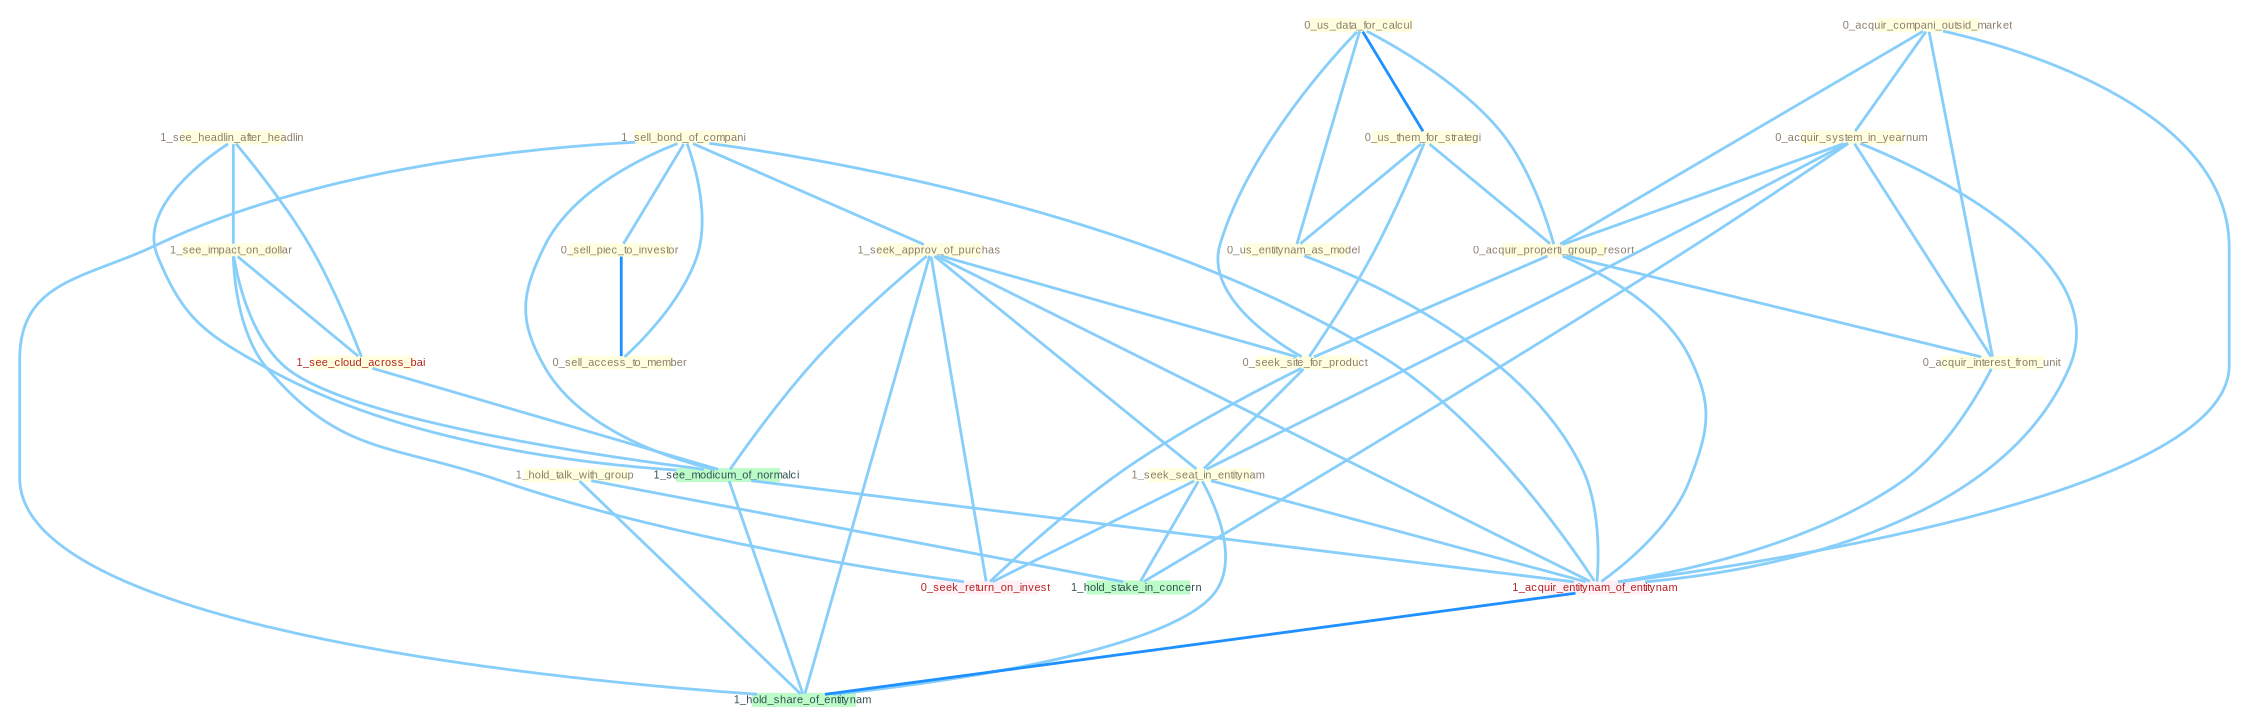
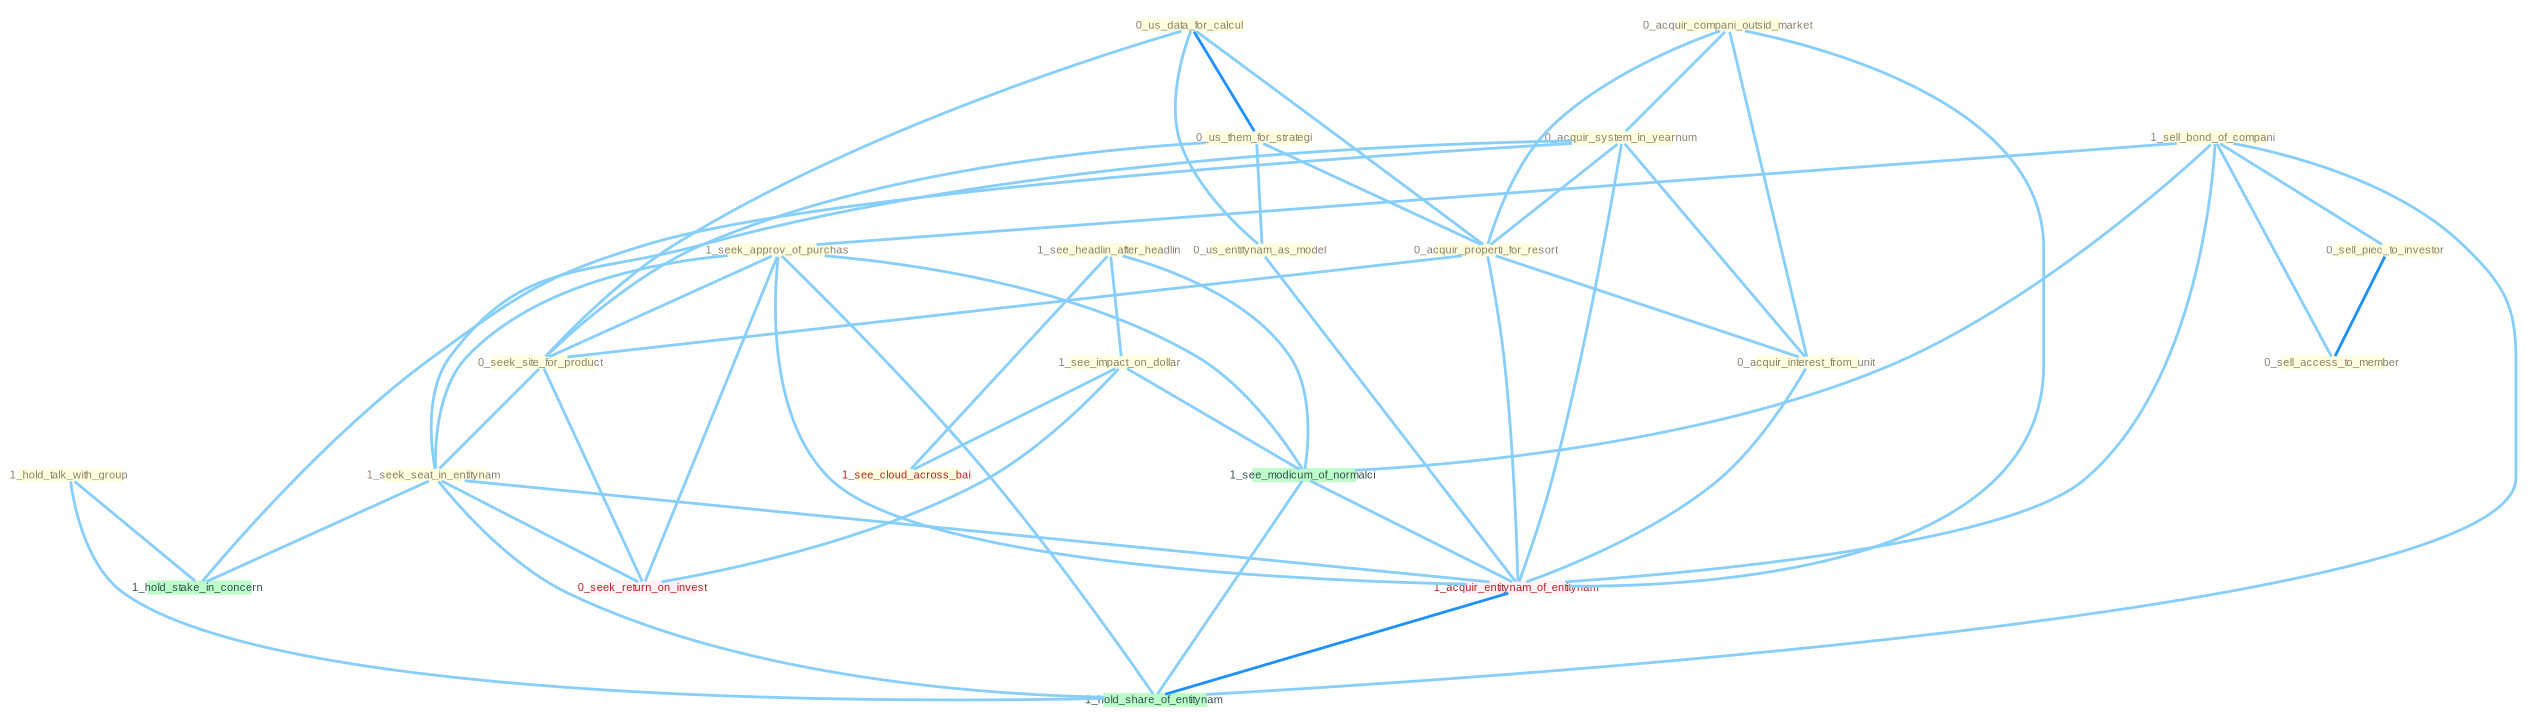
  graph {
    fontname="Liberation Sans"
    node [color="#ffffe0" fixedsize=true fontcolor="#8b7d6b" fontname="Liberation Sans" fontsize=4 shape=polygon style=filled]
    edge [color="#87cefa" fontname="Liberation Sans" w=1]
    "0_acquir_compani_outsid_market " [height=.06 width=.5]
    "1_see_headlin_after_headlin " [height=.06 width=.5]
    "0_us_data_for_calcul " [height=.06 width=.5]
    "1_hold_talk_with_group " [height=.06 width=.5]
    "1_sell_bond_of_compani " [height=.06 width=.5]
    "1_see_impact_on_dollar " [height=.06 width=.5]
    "0_us_them_for_strategi " [height=.06 width=.5]
    "1_seek_approv_of_purchas " [height=.06 width=.5]
    "0_sell_piec_to_investor " [height=.06 width=.5]
    "0_acquir_system_in_yearnum " [height=.06 width=.5]
    "0_sell_access_to_member " [height=.06 width=.5]
-   "0_acquir_properti_for_resort " [height=.06 width=.5 label="0_acquir_properti_group_resort"]
+   "0_acquir_properti_for_resort " [height=.06 width=.5]
    "0_seek_site_for_product " [height=.06 width=.5]
    "0_acquir_interest_from_unit " [height=.06 width=.5]
    "1_see_cloud_across_bai " [fontcolor="#b22222" height=.06 width=.5]
    "0_us_entitynam_as_model " [height=.06 width=.5]
    "1_seek_seat_in_entitynam " [height=.06 width=.5]
    "0_seek_return_on_invest " [color="#fff0f5" fontcolor="#b22222" height=.06 width=.5]
    "1_acquir_entitynam_of_entitynam " [color="#fff0f5" fontcolor="#b22222" height=.06 width=.5]
    "1_see_modicum_of_normalci " [color="#BDFCC9" fontcolor="#2f4f4f" height=.06 width=.5]
    "1_hold_stake_in_concern " [color="#BDFCC9" fontcolor="#2f4f4f" height=.06 width=.5]
    "1_hold_share_of_entitynam " [color="#BDFCC9" fontcolor="#2f4f4f" height=.06 width=.5]
    subgraph sub_1 {
      "0_acquir_compani_outsid_market "
      "1_see_headlin_after_headlin "
      "0_us_data_for_calcul "
      "1_hold_talk_with_group "
      "1_sell_bond_of_compani "
      "1_see_impact_on_dollar "
      "0_us_them_for_strategi "
      "1_seek_approv_of_purchas "
      "0_sell_piec_to_investor "
      "0_acquir_system_in_yearnum "
      "0_sell_access_to_member "
      "0_acquir_properti_for_resort "
      "0_seek_site_for_product "
      "0_acquir_interest_from_unit "
      "1_see_cloud_across_bai "
      "0_us_entitynam_as_model "
      "1_seek_seat_in_entitynam "
    }
    subgraph sub_2 {
      "0_seek_return_on_invest "
      "1_acquir_entitynam_of_entitynam "
    }
    "0_acquir_compani_outsid_market " -- "0_acquir_system_in_yearnum "
    "0_acquir_compani_outsid_market " -- "0_acquir_properti_for_resort "
    "0_acquir_compani_outsid_market " -- "0_acquir_interest_from_unit "
    "0_acquir_compani_outsid_market " -- "1_acquir_entitynam_of_entitynam "
    "1_see_headlin_after_headlin " -- "1_see_impact_on_dollar "
    "1_see_headlin_after_headlin " -- "1_see_cloud_across_bai "
    "1_see_headlin_after_headlin " -- "1_see_modicum_of_normalci "
    "0_us_data_for_calcul " -- "0_us_them_for_strategi " [color="#1e90ff" w=2]
    "0_us_data_for_calcul " -- "0_acquir_properti_for_resort "
    "0_us_data_for_calcul " -- "0_seek_site_for_product "
    "0_us_data_for_calcul " -- "0_us_entitynam_as_model "
    "1_hold_talk_with_group " -- "1_hold_stake_in_concern "
    "1_hold_talk_with_group " -- "1_hold_share_of_entitynam "
    "1_sell_bond_of_compani " -- "1_seek_approv_of_purchas "
    "1_sell_bond_of_compani " -- "0_sell_piec_to_investor "
    "1_sell_bond_of_compani " -- "0_sell_access_to_member "
    "1_sell_bond_of_compani " -- "1_acquir_entitynam_of_entitynam "
    "1_sell_bond_of_compani " -- "1_see_modicum_of_normalci "
    "1_sell_bond_of_compani " -- "1_hold_share_of_entitynam "
    "1_see_impact_on_dollar " -- "1_see_cloud_across_bai "
    "1_see_impact_on_dollar " -- "0_seek_return_on_invest "
    "1_see_impact_on_dollar " -- "1_see_modicum_of_normalci "
    "0_us_them_for_strategi " -- "0_acquir_properti_for_resort "
    "0_us_them_for_strategi " -- "0_seek_site_for_product "
    "0_us_them_for_strategi " -- "0_us_entitynam_as_model "
    "1_seek_approv_of_purchas " -- "0_seek_site_for_product "
    "1_seek_approv_of_purchas " -- "1_seek_seat_in_entitynam "
    "1_seek_approv_of_purchas " -- "0_seek_return_on_invest "
    "1_seek_approv_of_purchas " -- "1_acquir_entitynam_of_entitynam "
    "1_seek_approv_of_purchas " -- "1_see_modicum_of_normalci "
    "1_seek_approv_of_purchas " -- "1_hold_share_of_entitynam "
    "0_sell_piec_to_investor " -- "0_sell_access_to_member " [color="#1e90ff" w=2]
    "0_acquir_system_in_yearnum " -- "0_acquir_properti_for_resort "
    "0_acquir_system_in_yearnum " -- "0_acquir_interest_from_unit "
    "0_acquir_system_in_yearnum " -- "1_seek_seat_in_entitynam "
    "0_acquir_system_in_yearnum " -- "1_acquir_entitynam_of_entitynam "
    "0_acquir_system_in_yearnum " -- "1_hold_stake_in_concern "
    "0_acquir_properti_for_resort " -- "0_seek_site_for_product "
    "0_acquir_properti_for_resort " -- "0_acquir_interest_from_unit "
    "0_acquir_properti_for_resort " -- "1_acquir_entitynam_of_entitynam "
    "0_seek_site_for_product " -- "1_seek_seat_in_entitynam "
    "0_seek_site_for_product " -- "0_seek_return_on_invest "
    "0_acquir_interest_from_unit " -- "1_acquir_entitynam_of_entitynam "
-   "1_see_cloud_across_bai " -- "1_see_modicum_of_normalci "
    "0_us_entitynam_as_model " -- "1_acquir_entitynam_of_entitynam "
    "1_seek_seat_in_entitynam " -- "0_seek_return_on_invest "
    "1_seek_seat_in_entitynam " -- "1_acquir_entitynam_of_entitynam "
    "1_seek_seat_in_entitynam " -- "1_hold_stake_in_concern "
    "1_seek_seat_in_entitynam " -- "1_hold_share_of_entitynam "
    "1_acquir_entitynam_of_entitynam " -- "1_hold_share_of_entitynam " [color="#1e90ff" w=2]
    "1_see_modicum_of_normalci " -- "1_acquir_entitynam_of_entitynam "
    "1_see_modicum_of_normalci " -- "1_hold_share_of_entitynam "
  }
